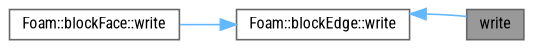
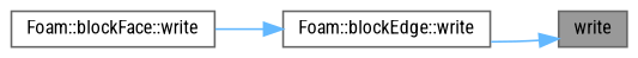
  digraph {
    fontname="Roboto Condensed"
    rankdir=RL
    node [color=grey40 fillcolor=white fontname="Roboto Condensed" fontsize=10 shape=box style=filled]
    edge [color=steelblue1 dir=back fontname="Roboto Condensed" fontsize=10 labelfontname=Helvetica labelfontsize=10 style=solid]
    n1 [color=gray40 fillcolor=grey60 fontcolor=black height=0.2 label=write width=0.4]
    n2 [height=0.2 label="Foam::blockEdge::write" width=0.4]
    n3 [height=0.2 label="Foam::blockFace::write" width=0.4]
-   n2 -> n1
+   n1 -> n2
    n2 -> n3
  }
